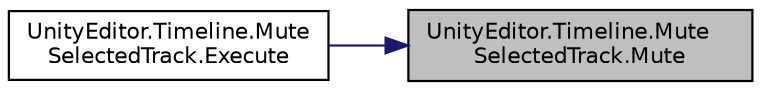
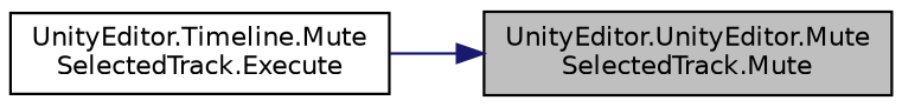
  digraph {
    rankdir=RL
    node [color=black fontname=Helvetica fontsize=10 shape=record style=filled]
-   n1 [fillcolor=grey75 fontcolor=black height=0.2 label="UnityEditor.Timeline.Mute\lSelectedTrack.Mute" width=0.4]
+   n1 [fillcolor=grey75 fontcolor=black height=0.2 label="UnityEditor.UnityEditor.Mute\lSelectedTrack.Mute" width=0.4]
    n2 [fillcolor=white height=0.2 label="UnityEditor.Timeline.Mute\lSelectedTrack.Execute" width=0.4]
    n1 -> n2 [color=midnightblue dir=back fontname=Helvetica fontsize=10 labelfontname=Helvetica labelfontsize=10 style=solid]
  }
